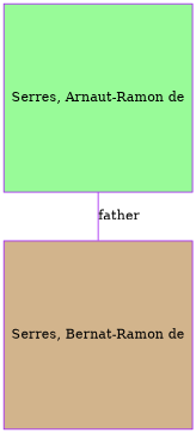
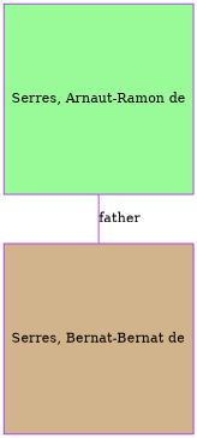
  digraph {
    node [color=purple regular=1 shape=box style=filled]
    n1 [label="Serres, Arnaut-Ramon de" fillcolor=palegreen]
-   n2 [label="Serres, Bernat-Ramon de" fillcolor=tan]
+   n2 [label="Serres, Bernat-Bernat de" fillcolor=tan]
    n1 -> n2 [arrowsize=0.0 dir=none label=father color=purple]
  }
